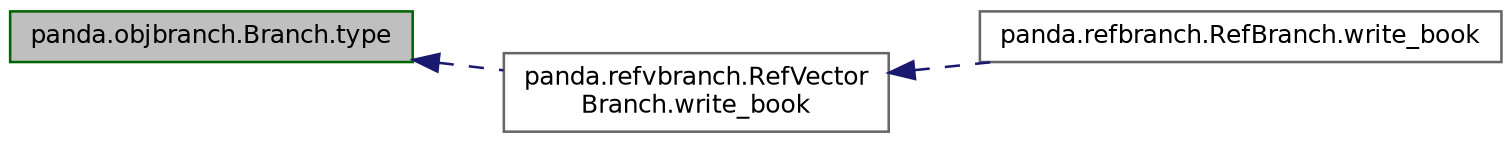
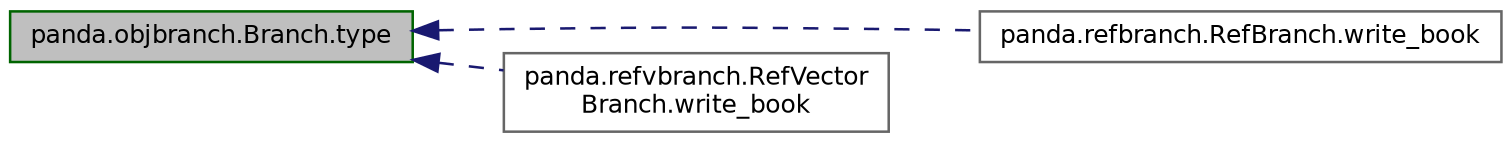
  digraph {
    rankdir=LR
    node [color=gray40 fillcolor=white fontname=Helvetica fontsize=10 shape=record style=filled]
    edge [color=midnightblue dir=back fontname=Helvetica fontsize=10 labelfontname=Helvetica labelfontsize=10 style=dashed]
    n1 [color=darkgreen fillcolor=grey75 fontcolor=black height=0.2 label="panda.objbranch.Branch.type" width=0.4]
    n2 [height=0.2 label="panda.refbranch.RefBranch.write_book" width=0.4]
    n3 [height=0.2 label="panda.refvbranch.RefVector\lBranch.write_book" width=0.4]
-   n3 -> n2
+   n1 -> n2
    n1 -> n3
  }
